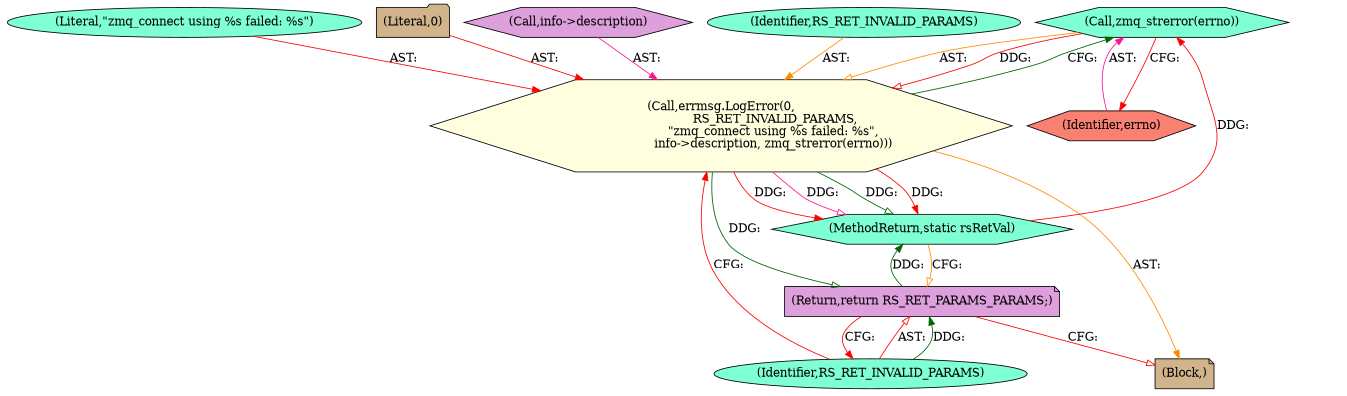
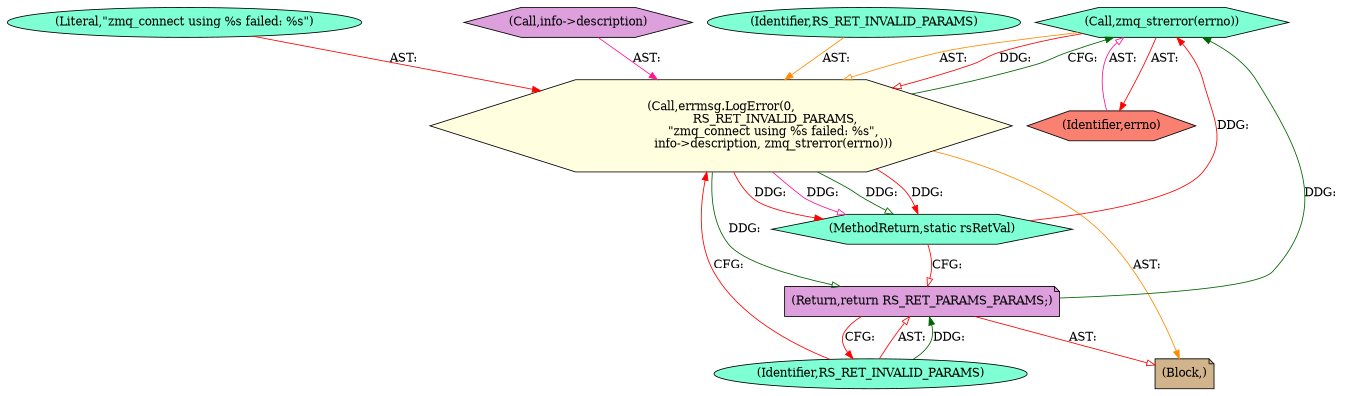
  digraph {
    node [fillcolor=aquamarine shape=hexagon style=filled]
    edge [arrowhead=normal color=red]
    n1 [label="(Call,zmq_strerror(errno))"]
    n2 [fillcolor=lightyellow label="(Call,errmsg.LogError(0,\n                             RS_RET_INVALID_PARAMS,\n                            \"zmq_connect using %s failed: %s\",\n                            info->description, zmq_strerror(errno)))"]
    n3 [fillcolor=salmon label="(Identifier,errno)"]
    n4 [label="(MethodReturn,static rsRetVal)"]
    n5 [fillcolor=plum label="(Return,return RS_RET_PARAMS_PARAMS;)" shape=note]
    n6 [fillcolor=tan label="(Block,)" shape=note]
    n7 [label="(Identifier,RS_RET_INVALID_PARAMS)" shape=ellipse]
    n8 [label="(Literal,\"zmq_connect using %s failed: %s\")" shape=ellipse]
-   n9 [fillcolor=tan label="(Literal,0)" shape=folder]
    n10 [fillcolor=plum label="(Call,info->description)"]
    n11 [label="(Identifier,RS_RET_INVALID_PARAMS)" shape=ellipse]
    n1 -> n2 [arrowhead=onormal color=darkorange label="AST: "]
    n1 -> n2 [arrowhead=onormal label="DDG: "]
-   n1 -> n3 [label="CFG: "]
+   n1 -> n3 [label="AST: "]
    n2 -> n1 [color=darkgreen label="CFG: "]
    n2 -> n4 [arrowhead=onormal color=darkgreen label="DDG: "]
    n2 -> n4 [label="DDG: "]
    n2 -> n4 [label="DDG: "]
    n2 -> n4 [arrowhead=onormal color=deeppink label="DDG: "]
    n2 -> n5 [arrowhead=onormal color=darkgreen label="DDG: "]
    n2 -> n6 [color=darkorange label="AST: "]
-   n3 -> n1 [color=deeppink label="AST: "]
+   n3 -> n1 [arrowhead=onormal color=deeppink label="AST: "]
    n4 -> n1 [label="DDG: "]
-   n4 -> n5 [arrowhead=onormal color=darkorange label="CFG: "]
-   n5 -> n4 [color=darkgreen label="DDG: "]
-   n5 -> n6 [arrowhead=onormal label="CFG: "]
+   n4 -> n5 [arrowhead=onormal label="CFG: "]
+   n5 -> n1 [color=darkgreen label="DDG: "]
+   n5 -> n6 [arrowhead=onormal label="AST: "]
    n5 -> n7 [label="CFG: "]
    n7 -> n2 [label="CFG: "]
    n7 -> n5 [arrowhead=onormal label="AST: "]
    n7 -> n5 [color=darkgreen label="DDG: "]
    n8 -> n2 [label="AST: "]
-   n9 -> n2 [label="AST: "]
    n10 -> n2 [color=deeppink label="AST: "]
    n11 -> n2 [color=darkorange label="AST: "]
  }
